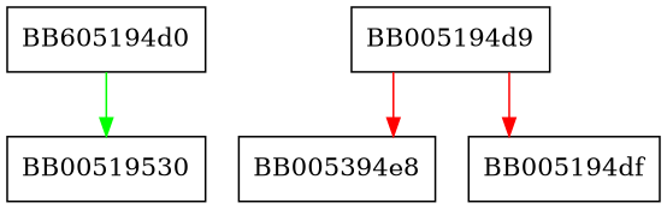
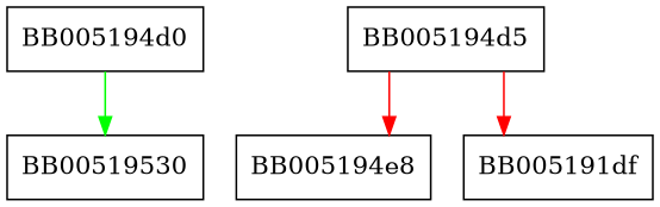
  digraph {
    splines=ortho
    node [shape=box]
    edge [color=red]
-   BB005194d0 [label=BB605194d0]
+   BB005194d0
    BB00519530
-   BB005194d5 [label=BB005194d9]
-   BB005194e8 [label=BB005394e8]
-   BB005194df
+   BB005194d5
+   BB005194e8
+   BB005194df [label=BB005191df]
    BB005194d0 -> BB00519530 [color=green]
    BB005194d5 -> BB005194e8
    BB005194d5 -> BB005194df
  }
